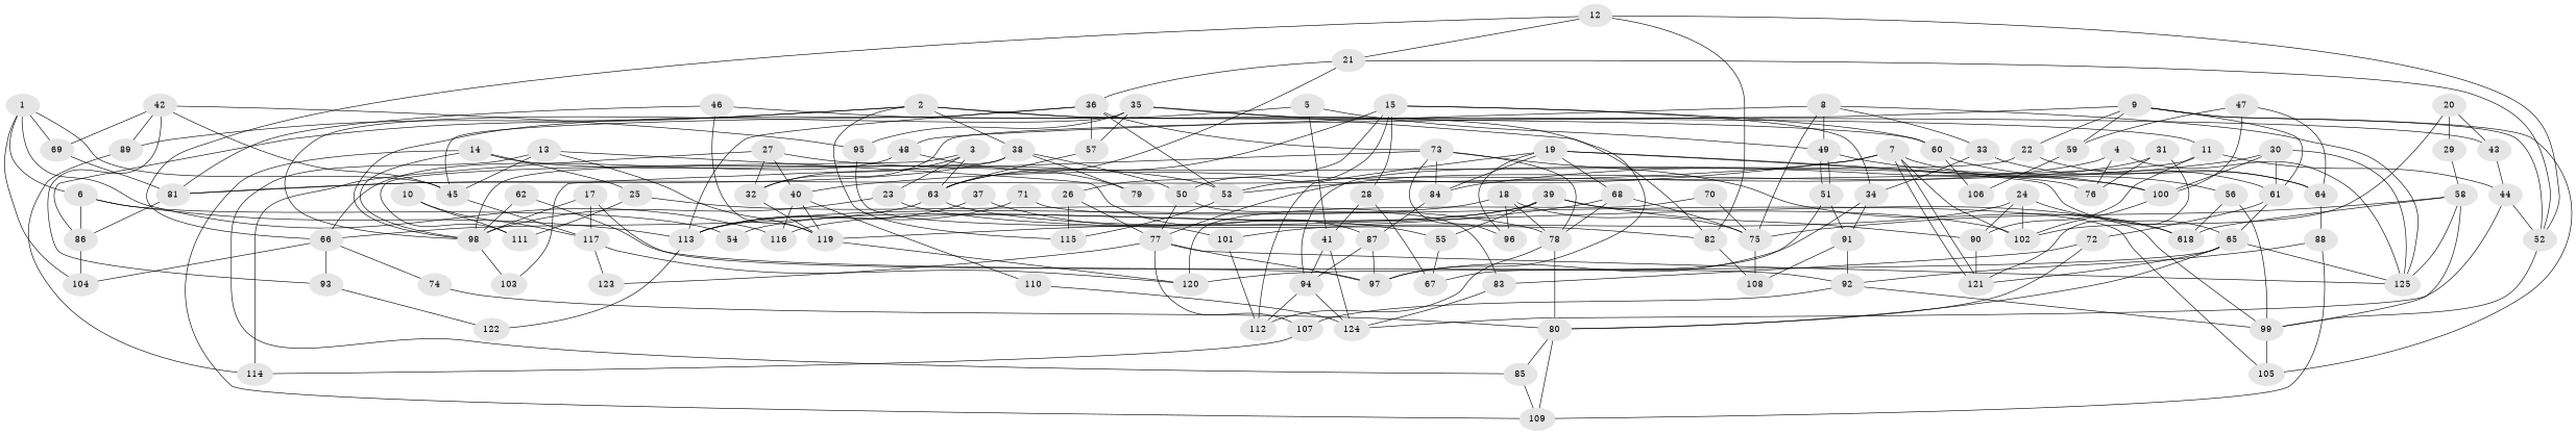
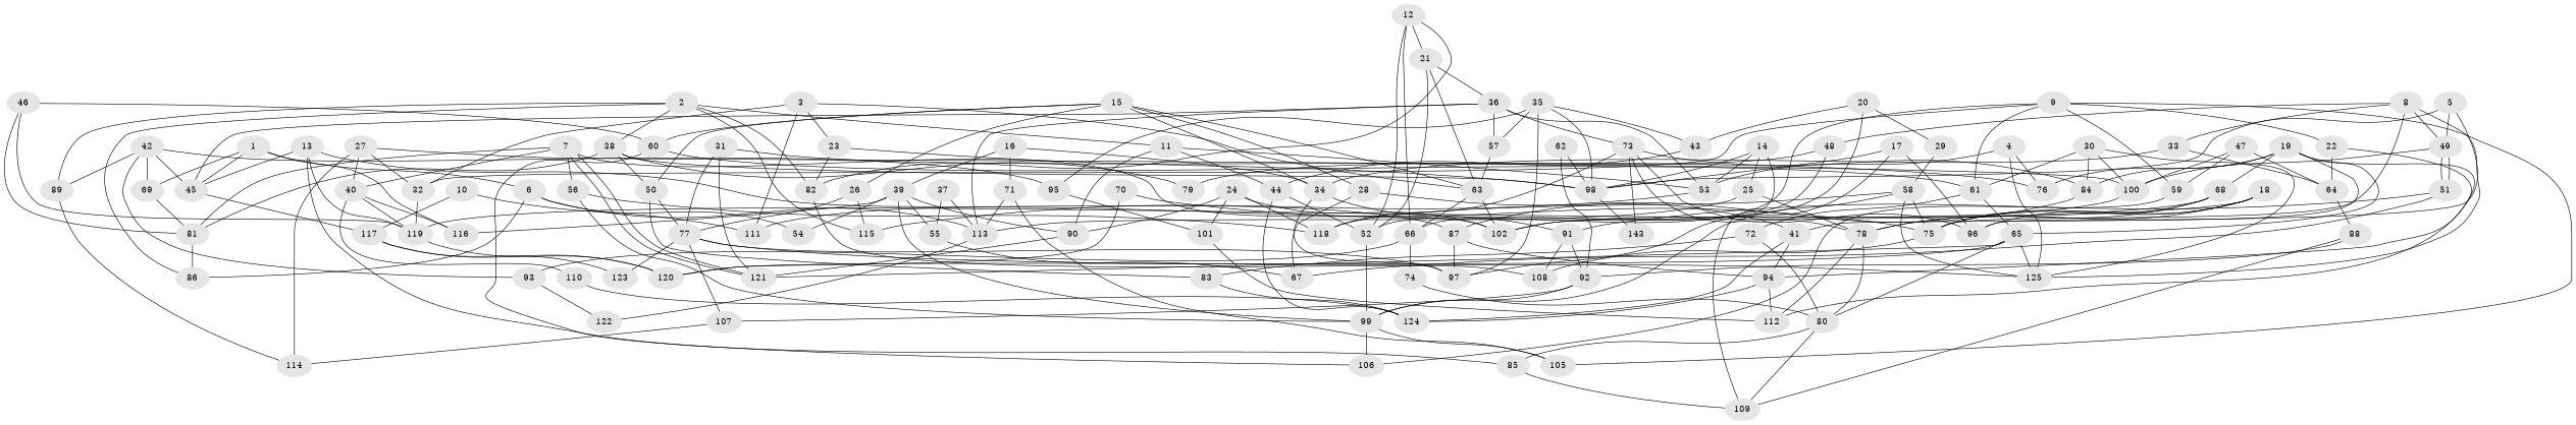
  graph {
    node [color=gray90 style=filled]
    1
    6
    45
    69
-   104
    116
    86
    54
    113
    117
    81
    2
    11
    38
    82
    89
    115
    53
    44
    90
    98
    50
    79
    108
    114
    3
    23
    32
    63
    111
    119
    102
    66
    4
    76
    125
    5
    41
    49
    94
    124
    100
    51
-   103
+   103 [label=143]
    122
    7
    40
    56
    121
    110
-   118 [label=618]
+   118
    99
    8
    33
    48
    75
    34
    64
    9
    22
    52
    59
    61
    105
    106
    65
    72
    10
    120
    123
    12
    21
    36
    93
    74
    13
    85
    87
    109
    97
    14
    25
    78
    15
    26
    28
    60
    77
    67
    91
    83
+   16
    39
    71
    55
    17
    18
    96
    112
    80
    19
    68
    84
    20
    29
    43
    58
    57
    73
    88
    24
    101
    107
    27
    30
    31
    92
    35
    95
    37
    42
    46
    47
    62
    70
    1 -- 6
    1 -- 45
    1 -- 69
-   1 -- 104
    1 -- 116
    6 -- 86
    6 -- 54
    6 -- 113
    45 -- 117
    69 -- 81
-   86 -- 104
    113 -- 122
    117 -- 120
    117 -- 123
    81 -- 86
    2 -- 86
    2 -- 11
    2 -- 38
    2 -- 82
    2 -- 89
    2 -- 115
    11 -- 53
    11 -- 44
    11 -- 90
    38 -- 81
    38 -- 98
    38 -- 50
    38 -- 79
    82 -- 108
    89 -- 114
    53 -- 115
    44 -- 124
    44 -- 52
    90 -- 121
    98 -- 103
    50 -- 77
    50 -- 83
    3 -- 23
    3 -- 32
    3 -- 63
    3 -- 111
    23 -- 82
    23 -- 98
    32 -- 119
    63 -- 102
    63 -- 66
    119 -- 120
-   66 -- 104
    66 -- 93
    66 -- 74
    4 -- 53
    4 -- 76
    4 -- 125
    5 -- 98
    5 -- 41
    5 -- 49
    41 -- 94
    41 -- 124
    49 -- 100
    49 -- 51
    49 -- 51
    94 -- 124
    94 -- 112
    100 -- 102
    51 -- 67
    51 -- 91
    7 -- 81
    7 -- 102
    7 -- 40
    7 -- 56
    7 -- 121
    7 -- 121
    40 -- 116
    40 -- 119
    40 -- 110
    56 -- 118
    56 -- 99
    110 -- 124
    99 -- 105
+   99 -- 106
    8 -- 125
    8 -- 49
    8 -- 33
    8 -- 48
    8 -- 75
    33 -- 34
    33 -- 64
    48 -- 79
    48 -- 66
    75 -- 108
    34 -- 97
    34 -- 91
    64 -- 88
    9 -- 32
    9 -- 22
    9 -- 52
    9 -- 59
    9 -- 61
    9 -- 105
    22 -- 94
    22 -- 64
    52 -- 99
    59 -- 106
    61 -- 65
    61 -- 72
    65 -- 125
    65 -- 121
    65 -- 120
    65 -- 80
    72 -- 83
    72 -- 80
    10 -- 117
    10 -- 111
    12 -- 82
    12 -- 66
    12 -- 52
    12 -- 21
    21 -- 63
    21 -- 52
    21 -- 36
    36 -- 45
    36 -- 113
    36 -- 53
    36 -- 57
    36 -- 73
    93 -- 122
    74 -- 80
    13 -- 45
    13 -- 119
    13 -- 85
    13 -- 87
    85 -- 109
    87 -- 94
    87 -- 97
    14 -- 53
    14 -- 98
    14 -- 109
    14 -- 25
    25 -- 111
    25 -- 78
    78 -- 112
    78 -- 80
    15 -- 50
    15 -- 63
    15 -- 34
    15 -- 26
    15 -- 28
    15 -- 60
    26 -- 115
    26 -- 77
    28 -- 41
    28 -- 67
    60 -- 61
    60 -- 106
    77 -- 125
    77 -- 123
    77 -- 97
    77 -- 107
    91 -- 108
    91 -- 92
    83 -- 124
+   16 -- 34
+   16 -- 39
+   16 -- 71
    39 -- 116
    39 -- 54
    39 -- 90
    39 -- 99
    39 -- 55
    71 -- 113
    71 -- 105
    55 -- 67
-   17 -- 117
+   17 -- 96
    17 -- 98
    17 -- 97
    18 -- 113
    18 -- 75
    18 -- 78
    18 -- 96
    80 -- 85
    80 -- 109
    19 -- 76
    19 -- 65
    19 -- 96
    19 -- 112
    19 -- 68
    19 -- 84
    68 -- 119
    68 -- 75
    68 -- 78
    84 -- 87
    20 -- 102
    20 -- 29
    20 -- 43
    29 -- 58
    43 -- 44
    58 -- 125
    58 -- 118
    58 -- 99
    58 -- 75
    57 -- 63
    73 -- 103
    73 -- 118
    73 -- 78
    73 -- 96
    73 -- 84
    88 -- 109
    88 -- 92
    24 -- 90
    24 -- 102
    24 -- 118
    24 -- 101
    101 -- 112
    107 -- 114
    27 -- 114
    27 -- 32
    27 -- 100
    27 -- 40
    30 -- 125
    30 -- 100
    30 -- 61
    30 -- 84
    31 -- 76
    31 -- 121
    31 -- 77
    92 -- 99
    92 -- 107
    35 -- 98
    35 -- 97
    35 -- 43
    35 -- 57
    35 -- 95
    95 -- 101
    37 -- 113
    37 -- 55
    42 -- 45
    42 -- 69
    42 -- 89
    42 -- 93
    42 -- 95
    46 -- 81
    46 -- 119
    46 -- 60
    47 -- 100
    47 -- 64
    47 -- 59
    62 -- 98
    62 -- 92
    70 -- 75
    70 -- 120
  }
